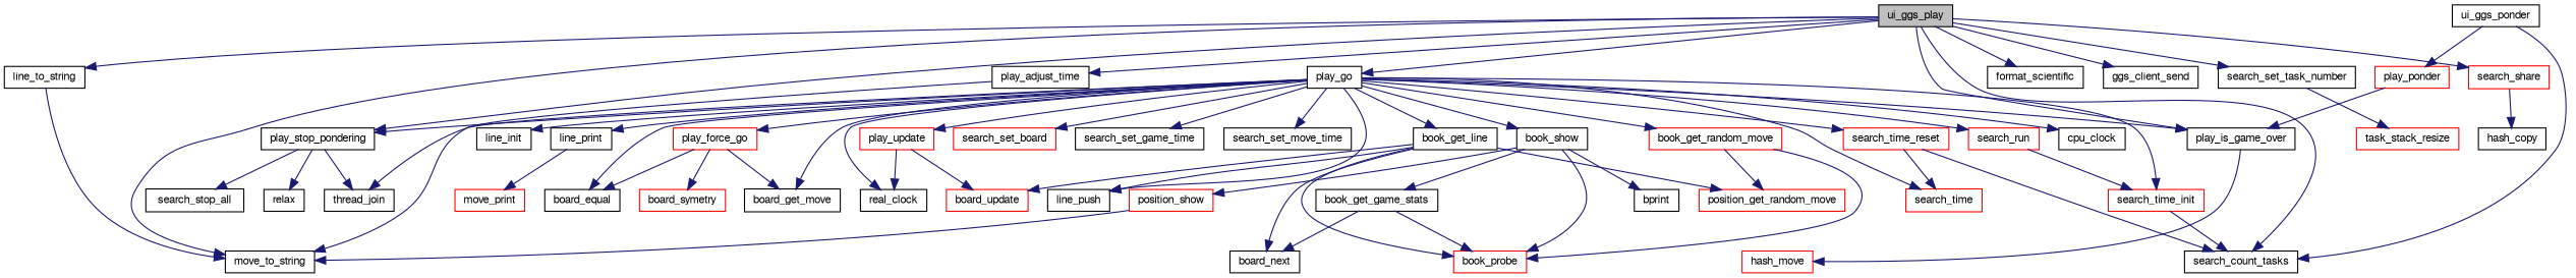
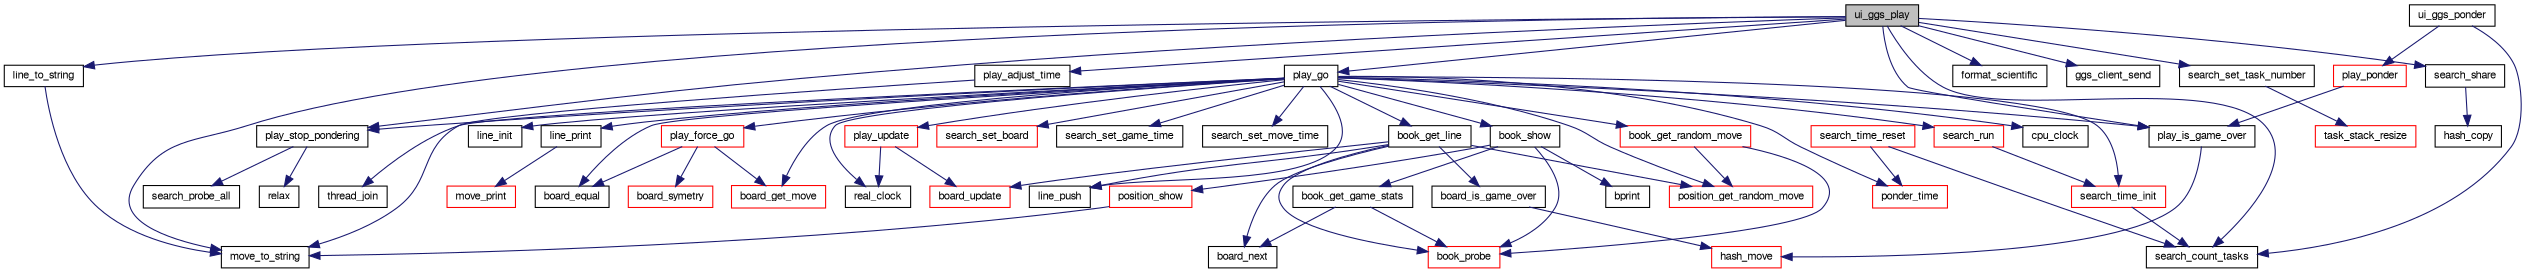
  digraph {
    rankdir=TB
    node [color=black fontname=FreeSans fontsize=10 shape=record]
    edge [color=midnightblue fontname=FreeSans fontsize=10 labelfontname=FreeSans labelfontsize=10 style=solid]
    n1 [fillcolor=grey75 fontcolor=black height=0.2 label=ui_ggs_play style=filled width=0.4]
    n2 [height=0.2 label=format_scientific width=0.4]
    n3 [height=0.2 label=ggs_client_send width=0.4]
    n4 [height=0.2 label=line_to_string width=0.4]
    n5 [height=0.2 label=move_to_string width=0.4]
    n6 [height=0.2 label=play_adjust_time width=0.4]
    n7 [height=0.2 label=play_go width=0.4]
    n8 [height=0.2 label=play_is_game_over width=0.4]
    n9 [height=0.2 label=play_stop_pondering width=0.4]
    n10 [height=0.2 label=search_count_tasks width=0.4]
    n11 [height=0.2 label=search_set_task_number width=0.4]
-   n12 [color=red height=0.2 label=search_share width=0.4]
+   n12 [height=0.2 label=search_share width=0.4]
    n13 [height=0.2 label=board_equal width=0.4]
-   n14 [height=0.2 label=board_get_move width=0.4]
+   n14 [color=red height=0.2 label=board_get_move width=0.4]
    n15 [height=0.2 label=book_get_line width=0.4]
    n16 [height=0.2 label=line_push width=0.4]
    n17 [color=red height=0.2 label=book_get_random_move width=0.4]
    n18 [height=0.2 label=book_show width=0.4]
    n19 [height=0.2 label=cpu_clock width=0.4]
    n20 [height=0.2 label=line_init width=0.4]
    n21 [height=0.2 label=line_print width=0.4]
    n22 [color=red height=0.2 label=play_force_go width=0.4]
    n23 [height=0.2 label=thread_join width=0.4]
    n24 [color=red height=0.2 label=play_update width=0.4]
    n25 [height=0.2 label=real_clock width=0.4]
    n26 [color=red height=0.2 label=search_run width=0.4]
    n27 [color=red height=0.2 label=search_time_init width=0.4]
    n28 [color=red height=0.2 label=search_set_board width=0.4]
    n29 [height=0.2 label=search_set_game_time width=0.4]
    n30 [height=0.2 label=search_set_move_time width=0.4]
-   n31 [color=red height=0.2 label=search_time width=0.4]
+   n31 [color=red height=0.2 label=ponder_time width=0.4]
    n32 [color=red height=0.2 label=search_time_reset width=0.4]
    n33 [color=red height=0.2 label=hash_move width=0.4]
    n34 [height=0.2 label=relax width=0.4]
-   n35 [height=0.2 label=search_stop_all width=0.4]
+   n35 [height=0.2 label=search_probe_all width=0.4]
    n36 [color=red height=0.2 label=task_stack_resize width=0.4]
    n37 [height=0.2 label=hash_copy width=0.4]
    n38 [height=0.2 label=ui_ggs_ponder width=0.4]
    n39 [color=red height=0.2 label=play_ponder width=0.4]
+   n40 [height=0.2 label=board_is_game_over width=0.4]
    n41 [height=0.2 label=board_next width=0.4]
    n42 [color=red height=0.2 label=board_update width=0.4]
    n43 [color=red height=0.2 label=book_probe width=0.4]
    n44 [color=red height=0.2 label=position_get_random_move width=0.4]
    n45 [height=0.2 label=book_get_game_stats width=0.4]
    n46 [height=0.2 label=bprint width=0.4]
    n47 [color=red height=0.2 label=position_show width=0.4]
    n48 [color=red height=0.2 label=move_print width=0.4]
    n49 [color=red height=0.2 label=board_symetry width=0.4]
    n1 -> n2
    n1 -> n3
    n1 -> n4
    n1 -> n5
    n1 -> n6
    n1 -> n7
    n1 -> n8
    n1 -> n9
    n1 -> n10
    n1 -> n11
    n1 -> n12
    n4 -> n5
    n6 -> n5
    n7 -> n8
    n7 -> n9
    n7 -> n13
    n7 -> n14
    n7 -> n15
    n7 -> n16
    n7 -> n17
    n7 -> n18
    n7 -> n19
    n7 -> n20
    n7 -> n21
    n7 -> n22
    n7 -> n23
    n7 -> n24
    n7 -> n25
    n7 -> n26
    n7 -> n27
    n7 -> n28
    n7 -> n29
    n7 -> n30
    n7 -> n31
-   n7 -> n32
+   n7 -> n44
    n8 -> n33
-   n9 -> n23
    n9 -> n34
    n9 -> n35
    n11 -> n36
    n12 -> n37
    n15 -> n16
+   n15 -> n40
    n15 -> n41
    n15 -> n42
    n15 -> n43
    n15 -> n44
    n17 -> n43
    n17 -> n44
    n18 -> n43
    n18 -> n45
    n18 -> n46
    n18 -> n47
    n21 -> n48
    n22 -> n13
    n22 -> n14
    n22 -> n49
    n24 -> n25
    n24 -> n42
    n26 -> n27
    n27 -> n10
    n32 -> n10
    n32 -> n31
    n38 -> n10
    n38 -> n39
    n39 -> n8
+   n40 -> n33
    n45 -> n41
    n45 -> n43
    n47 -> n5
  }
